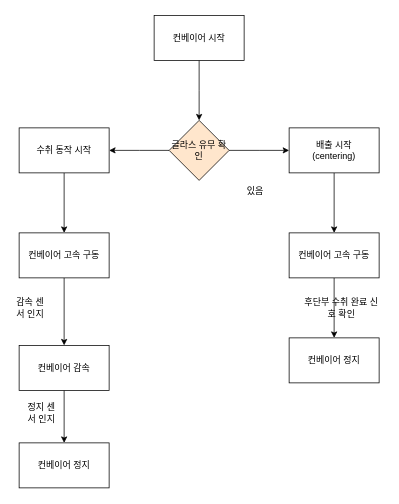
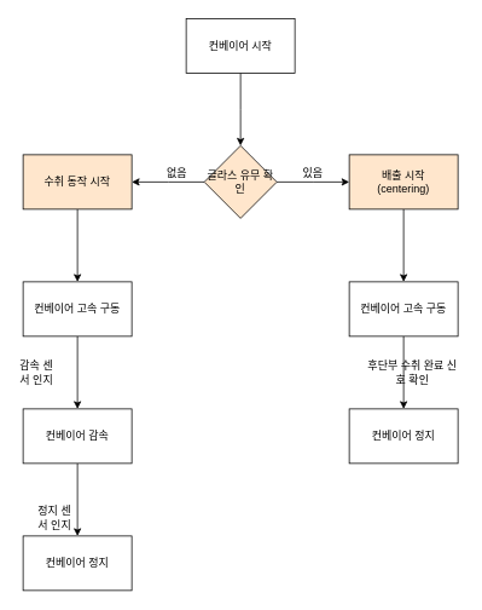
  <mxCell id="0" />
  <mxCell id="1" parent="0" />
  <mxCell id="2" value="" style="edgeStyle=orthogonalEdgeStyle;rounded=0;orthogonalLoop=1;jettySize=auto;html=1;" parent="1" source="3" edge="1"><mxGeometry relative="1" as="geometry"><mxPoint x="265" y="160" as="targetPoint" /></mxGeometry></mxCell>
  <mxCell id="3" value="컨베이어 시작" style="rounded=0;whiteSpace=wrap;html=1;" parent="1" vertex="1"><mxGeometry x="205" y="20" width="120" height="60" as="geometry" /></mxCell>
  <mxCell id="4" value="" style="edgeStyle=orthogonalEdgeStyle;rounded=0;orthogonalLoop=1;jettySize=auto;html=1;" parent="1" source="6" edge="1"><mxGeometry relative="1" as="geometry"><mxPoint x="145" y="200" as="targetPoint" /></mxGeometry></mxCell>
  <mxCell id="5" value="" style="edgeStyle=orthogonalEdgeStyle;rounded=0;orthogonalLoop=1;jettySize=auto;html=1;" parent="1" source="6" edge="1"><mxGeometry relative="1" as="geometry"><mxPoint x="385" y="200" as="targetPoint" /></mxGeometry></mxCell>
  <mxCell id="6" value="글라스 유무 확인" style="rhombus;whiteSpace=wrap;html=1;fillColor=#ffe6cc;" parent="1" vertex="1"><mxGeometry x="225" y="160" width="80" height="80" as="geometry" /></mxCell>
  <mxCell id="7" value="" style="edgeStyle=orthogonalEdgeStyle;rounded=0;orthogonalLoop=1;jettySize=auto;html=1;" parent="1" source="8" target="10" edge="1"><mxGeometry relative="1" as="geometry" /></mxCell>
- <mxCell id="8" value="수취 동작 시작" style="rounded=0;whiteSpace=wrap;html=1;" parent="1" vertex="1"><mxGeometry x="25" y="170" width="120" height="60" as="geometry" /></mxCell>
+ <mxCell id="8" value="수취 동작 시작" style="rounded=0;whiteSpace=wrap;html=1;fillColor=#ffe6cc;" parent="1" vertex="1"><mxGeometry x="25" y="170" width="120" height="60" as="geometry" /></mxCell>
  <mxCell id="9" value="" style="edgeStyle=orthogonalEdgeStyle;rounded=0;orthogonalLoop=1;jettySize=auto;html=1;" parent="1" source="10" target="12" edge="1"><mxGeometry relative="1" as="geometry" /></mxCell>
  <mxCell id="10" value="컨베이어 고속 구동" style="rounded=0;whiteSpace=wrap;html=1;" parent="1" vertex="1"><mxGeometry x="25" y="310" width="120" height="60" as="geometry" /></mxCell>
  <mxCell id="11" value="" style="edgeStyle=orthogonalEdgeStyle;rounded=0;orthogonalLoop=1;jettySize=auto;html=1;" parent="1" source="12" target="13" edge="1"><mxGeometry relative="1" as="geometry" /></mxCell>
- <mxCell id="12" value="컨베이어 감속" style="rounded=0;whiteSpace=wrap;html=1;" parent="1" vertex="1"><mxGeometry x="25" y="460" width="120" height="60" as="geometry" /></mxCell>
+ <mxCell id="12" value="컨베이어 감속" style="rounded=0;whiteSpace=wrap;html=1;" parent="1" vertex="1"><mxGeometry x="25" y="450" width="120" height="60" as="geometry" /></mxCell>
  <mxCell id="13" value="컨베이어 정지" style="rounded=0;whiteSpace=wrap;html=1;" parent="1" vertex="1"><mxGeometry x="25" y="590" width="120" height="60" as="geometry" /></mxCell>
- <mxCell id="15" value="있음" style="text;html=1;strokeColor=none;fillColor=none;align=center;verticalAlign=middle;whiteSpace=wrap;rounded=0;" parent="1" vertex="1"><mxGeometry x="320" y="245" width="40" height="20" as="geometry" /></mxCell>
+ <mxCell id="14" value="없음" style="text;html=1;strokeColor=none;fillColor=none;align=center;verticalAlign=middle;whiteSpace=wrap;rounded=0;" parent="1" vertex="1"><mxGeometry x="175" y="180" width="40" height="20" as="geometry" /></mxCell>
+ <mxCell id="15" value="있음" style="text;html=1;strokeColor=none;fillColor=none;align=center;verticalAlign=middle;whiteSpace=wrap;rounded=0;" parent="1" vertex="1"><mxGeometry x="325" y="180" width="40" height="20" as="geometry" /></mxCell>
  <mxCell id="16" value="" style="edgeStyle=orthogonalEdgeStyle;rounded=0;orthogonalLoop=1;jettySize=auto;html=1;" parent="1" source="17" target="19" edge="1"><mxGeometry relative="1" as="geometry" /></mxCell>
- <mxCell id="17" value="배출 시작&lt;br&gt;(centering)" style="rounded=0;whiteSpace=wrap;html=1;" parent="1" vertex="1"><mxGeometry x="385" y="170" width="120" height="60" as="geometry" /></mxCell>
+ <mxCell id="17" value="배출 시작&lt;br&gt;(centering)" style="rounded=0;whiteSpace=wrap;html=1;fillColor=#ffe6cc;" parent="1" vertex="1"><mxGeometry x="385" y="170" width="120" height="60" as="geometry" /></mxCell>
  <mxCell id="18" value="" style="edgeStyle=orthogonalEdgeStyle;rounded=0;orthogonalLoop=1;jettySize=auto;html=1;" parent="1" source="19" target="20" edge="1"><mxGeometry relative="1" as="geometry" /></mxCell>
  <mxCell id="19" value="컨베이어 고속 구동" style="rounded=0;whiteSpace=wrap;html=1;" parent="1" vertex="1"><mxGeometry x="385" y="310" width="120" height="60" as="geometry" /></mxCell>
  <mxCell id="20" value="컨베이어 정지" style="rounded=0;whiteSpace=wrap;html=1;" parent="1" vertex="1"><mxGeometry x="385" y="450" width="120" height="60" as="geometry" /></mxCell>
  <mxCell id="21" value="감속 센서 인지" style="text;html=1;strokeColor=none;fillColor=none;align=center;verticalAlign=middle;whiteSpace=wrap;rounded=0;" parent="1" vertex="1"><mxGeometry x="20" y="400" width="40" height="20" as="geometry" /></mxCell>
- <mxCell id="22" value="정지 센서 인지" style="text;html=1;strokeColor=none;fillColor=none;align=center;verticalAlign=middle;whiteSpace=wrap;rounded=0;" parent="1" vertex="1"><mxGeometry x="35" y="540" width="40" height="20" as="geometry" /></mxCell>
+ <mxCell id="22" value="정지 센서 인지" style="text;html=1;strokeColor=none;fillColor=none;align=center;verticalAlign=middle;whiteSpace=wrap;rounded=0;" parent="1" vertex="1"><mxGeometry x="40" y="560" width="40" height="20" as="geometry" /></mxCell>
  <mxCell id="23" value="후단부 수취 완료 신호 확인" style="text;html=1;strokeColor=none;fillColor=none;align=center;verticalAlign=middle;whiteSpace=wrap;rounded=0;" parent="1" vertex="1"><mxGeometry x="400" y="400" width="110" height="20" as="geometry" /></mxCell>
